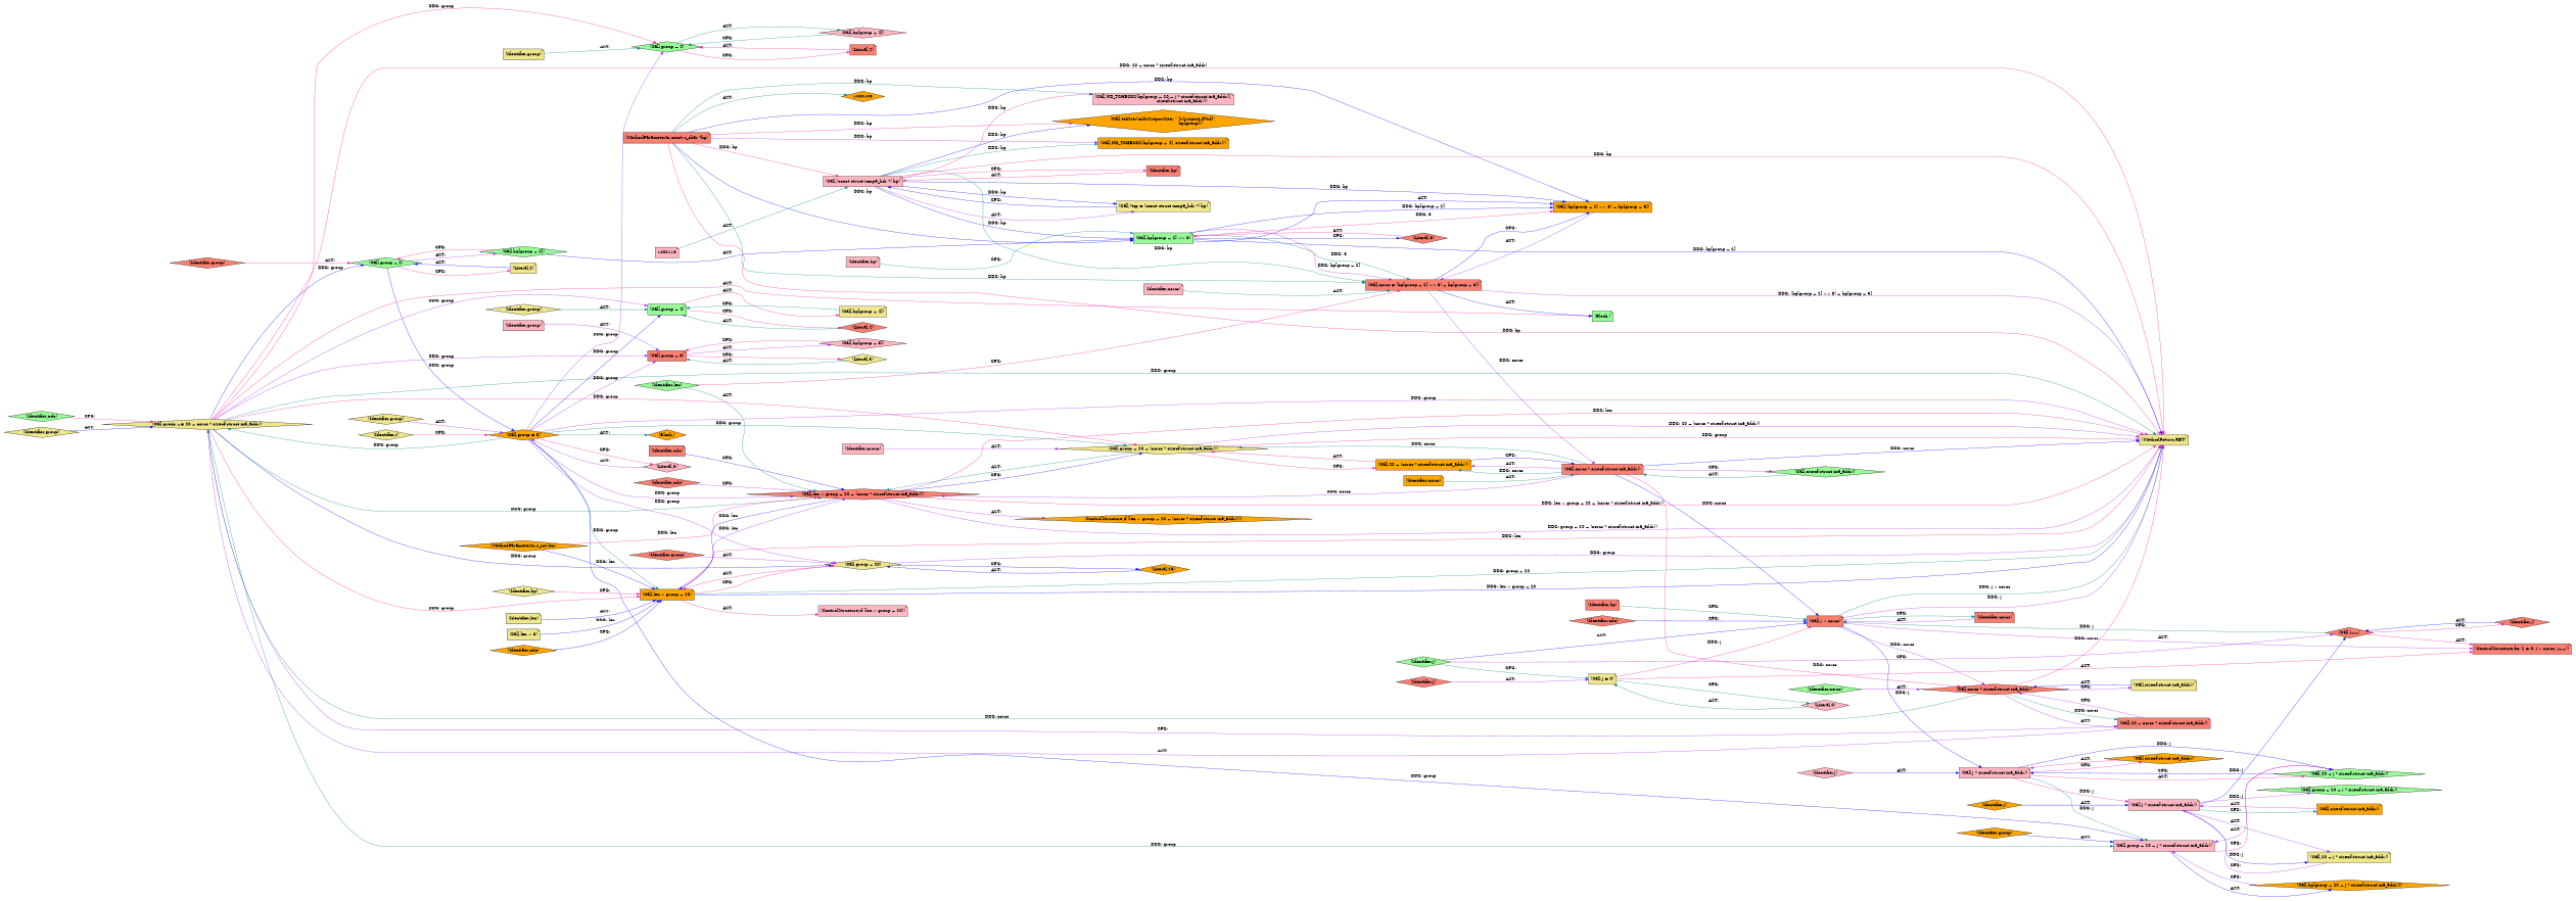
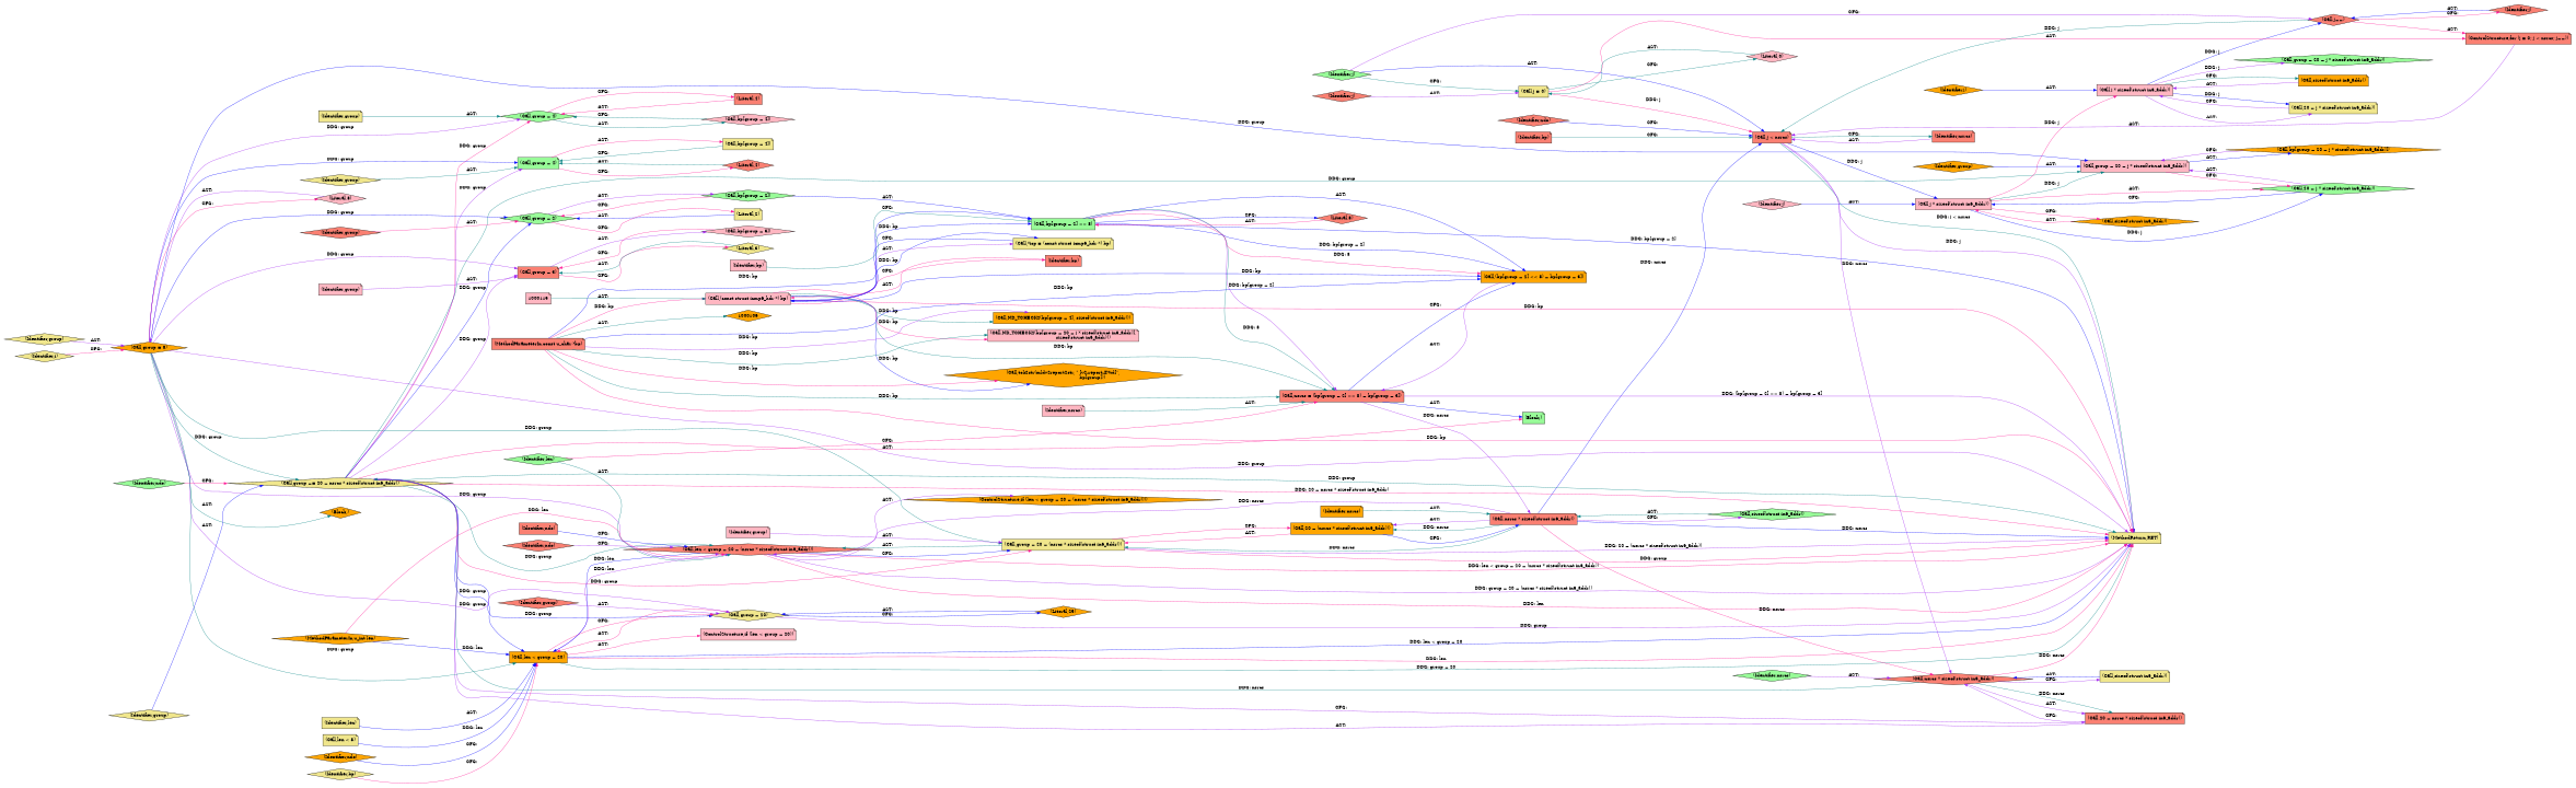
  digraph {
    rankdir=LR
    node [fillcolor=salmon shape=diamond style=filled]
    edge [color=blue]
    n1 [fillcolor=khaki label="(Call,group += 20 + nsrcs * sizeof(struct in6_addr))"]
    n2 [fillcolor=orange label="(Call,len < group + 20)" shape=note]
    n3 [label="(Call,len < group + 20 + (nsrcs * sizeof(struct in6_addr)))"]
    n4 [fillcolor=khaki label="(Call,group + 20)"]
    n5 [fillcolor=palegreen label="(Call,group + 4)"]
    n6 [fillcolor=palegreen label="(Call,group + 4)" shape=note]
    n7 [fillcolor=palegreen label="(Call,group + 2)"]
    n8 [label="(Call,group + 3)" shape=note]
-   n9 [fillcolor=khaki label="(Call,group + 20 + (nsrcs * sizeof(struct in6_addr)))"]
+   n9 [fillcolor=khaki label="(Call,group + 20 + (nsrcs * sizeof(struct in6_addr)))" shape=note]
    n10 [fillcolor=lightpink label="(Call,group + 20 + j * sizeof(struct in6_addr))" shape=note]
    n11 [fillcolor=palegreen label="(Block,)" shape=note]
    n12 [label="(Call,20 + nsrcs * sizeof(struct in6_addr))" shape=note]
    n13 [fillcolor=khaki label="(MethodReturn,RET)" shape=note]
    n14 [fillcolor=lightpink label="(ControlStructure,if (len < group + 20))" shape=note]
    n15 [fillcolor=orange label="(ControlStructure,if (len < group + 20 + (nsrcs * sizeof(struct in6_addr))))"]
    n16 [fillcolor=orange label="(Literal,25)"]
    n17 [label="(Literal,4)" shape=note]
    n18 [fillcolor=lightpink label="(Call,bp[group + 4])"]
    n19 [fillcolor=khaki label="(Call,bp[group + 4])" shape=note]
    n20 [label="(Literal,4)"]
    n21 [fillcolor=palegreen label="(Call,bp[group + 2])"]
    n22 [fillcolor=khaki label="(Literal,2)" shape=note]
    n23 [fillcolor=lightpink label="(Call,bp[group + 3])"]
    n24 [fillcolor=khaki label="(Literal,3)"]
    n25 [fillcolor=orange label="(Call,20 + (nsrcs * sizeof(struct in6_addr)))" shape=note]
    n26 [fillcolor=palegreen label="(Call,20 + j * sizeof(struct in6_addr))"]
    n27 [fillcolor=orange label="(Call,bp[group + 20 + j * sizeof(struct in6_addr)])"]
    n28 [label="(Call,nsrcs * sizeof(struct in6_addr))"]
    n29 [fillcolor=khaki label="(Call,sizeof(struct in6_addr))" shape=note]
    n30 [label="(Call,j < nsrcs)" shape=note]
    n31 [fillcolor=lightpink label="(Call,j * sizeof(struct in6_addr))" shape=note]
    n32 [label="(ControlStructure,for (j = 0; j < nsrcs; j++))" shape=note]
    n33 [label="(Identifier,nsrcs)" shape=note]
    n34 [fillcolor=lightpink label="(Call,j * sizeof(struct in6_addr))" shape=note]
    n35 [fillcolor=orange label="(Call,sizeof(struct in6_addr))"]
    n36 [fillcolor=khaki label="(Call,j = 0)" shape=note]
    n37 [fillcolor=lightpink label="(Literal,0)"]
    n38 [label="(Call,j++)"]
    n39 [label="(Identifier,j)"]
    n40 [fillcolor=orange label="(Call,sizeof(struct in6_addr))" shape=note]
    n41 [fillcolor=khaki label="(Call,20 + j * sizeof(struct in6_addr))" shape=note]
    n42 [fillcolor=palegreen label="(Call,group + 20 + j * sizeof(struct in6_addr))"]
    n43 [label="(Call,nsrcs * sizeof(struct in6_addr))" shape=note]
    n44 [fillcolor=palegreen label="(Call,sizeof(struct in6_addr))"]
    n45 [label="(Call,nsrcs = (bp[group + 2] << 8) + bp[group + 3])" shape=note]
    n46 [fillcolor=orange label="(Call,(bp[group + 2] << 8) + bp[group + 3])" shape=note]
    n47 [fillcolor=palegreen label="(Call,bp[group + 2] << 8)" shape=note]
    n48 [label="(Literal,8)"]
    n49 [fillcolor=lightpink label="(Call,(const struct icmp6_hdr *) bp)" shape=note]
    n50 [fillcolor=orange label="(Call,tok2str(mldv2report2str, \" [v2-report-#%d]\",\n                                         bp[group]))"]
    n51 [label="(Identifier,bp)" shape=note]
    n52 [fillcolor=khaki label="(Call,*icp = (const struct icmp6_hdr *) bp)" shape=note]
    n53 [fillcolor=orange label="(Call,ND_TCHECK2(bp[group + 4], sizeof(struct in6_addr)))" shape=note]
    n54 [fillcolor=lightpink label="(Call,ND_TCHECK2(bp[group + 20 + j * sizeof(struct in6_addr)],\n                            sizeof(struct in6_addr)))" shape=note]
    n55 [label="(MethodParameterIn,const u_char *bp)" shape=note]
    1000106 [fillcolor=orange]
    n57 [fillcolor=orange label="(Call,group = 8)"]
    n58 [fillcolor=orange label="(Block,)"]
    n59 [fillcolor=lightpink label="(Literal,8)"]
    n60 [label="(Identifier,ndo)" shape=note]
    n61 [fillcolor=lightpink label="(Identifier,group)" shape=note]
    n62 [fillcolor=orange label="(Identifier,j)"]
    n63 [fillcolor=khaki label="(Identifier,group)"]
    n64 [fillcolor=palegreen label="(Identifier,j)"]
    n65 [fillcolor=palegreen label="(Identifier,ndo)"]
    n66 [fillcolor=khaki label="(Identifier,i)"]
    n67 [fillcolor=khaki label="(Identifier,group)"]
    n68 [label="(Identifier,group)"]
    n69 [label="(Identifier,j)"]
    n70 [fillcolor=lightpink label="(Identifier,bp)" shape=note]
    n71 [fillcolor=khaki label="(Identifier,len)" shape=note]
    n72 [fillcolor=lightpink label="(Identifier,nsrcs)" shape=note]
    n73 [fillcolor=lightpink label="(Identifier,j)"]
    n74 [label="(Identifier,group)"]
    n75 [fillcolor=palegreen label="(Identifier,len)"]
    n76 [fillcolor=orange label="(MethodParameterIn,u_int len)"]
    n77 [fillcolor=khaki label="(Identifier,group)" shape=note]
    n78 [fillcolor=khaki label="(Call,len < 8)" shape=note]
    n79 [fillcolor=orange label="(Identifier,group)"]
    n80 [fillcolor=orange label="(Identifier,ndo)"]
    n81 [label="(Identifier,ndo)"]
    n82 [fillcolor=khaki label="(Identifier,group)"]
    n83 [fillcolor=palegreen label="(Identifier,nsrcs)"]
    n84 [fillcolor=lightpink label="(Identifier,group)" shape=note]
    n85 [label="(Identifier,bp)" shape=note]
    n86 [label="(Identifier,ndo)"]
    n87 [fillcolor=orange label="(Identifier,nsrcs)" shape=note]
    n88 [fillcolor=khaki label="(Identifier,bp)"]
    1000115 [fillcolor=lightpink shape=note]
-   n1 -> n2 [color=deeppink label="DDG: group"]
+   n1 -> n2 [label="DDG: group"]
    n1 -> n3 [color=teal label="DDG: group"]
    n1 -> n4 [label="DDG: group"]
    n1 -> n5 [color=deeppink label="DDG: group"]
    n1 -> n6 [color=purple label="DDG: group"]
    n1 -> n7 [label="DDG: group"]
    n1 -> n8 [color=purple label="DDG: group"]
    n1 -> n9 [color=deeppink label="DDG: group"]
    n1 -> n10 [color=teal label="DDG: group"]
    n1 -> n11 [color=deeppink label="AST: "]
    n1 -> n12 [color=purple label="CFG: "]
    n1 -> n13 [color=deeppink label="DDG: 20 + nsrcs * sizeof(struct in6_addr)"]
    n1 -> n13 [color=teal label="DDG: group"]
    n2 -> n3 [color=purple label="DDG: len"]
    n2 -> n4 [color=deeppink label="CFG: "]
    n2 -> n13 [color=teal label="DDG: group + 20"]
    n2 -> n13 [label="DDG: len < group + 20"]
    n2 -> n13 [color=deeppink label="DDG: len"]
    n2 -> n14 [color=deeppink label="AST: "]
    n3 -> n2 [label="DDG: len"]
    n3 -> n9 [label="CFG: "]
    n3 -> n13 [color=purple label="DDG: group + 20 + (nsrcs * sizeof(struct in6_addr))"]
    n3 -> n13 [color=deeppink label="DDG: len"]
    n3 -> n13 [color=deeppink label="DDG: len < group + 20 + (nsrcs * sizeof(struct in6_addr))"]
    n3 -> n15 [color=purple label="AST: "]
    n4 -> n2 [color=deeppink label="AST: "]
    n4 -> n13 [color=purple label="DDG: group"]
    n4 -> n16 [label="CFG: "]
    n5 -> n17 [color=deeppink label="CFG: "]
    n5 -> n18 [color=teal label="AST: "]
    n6 -> n19 [color=deeppink label="AST: "]
    n6 -> n20 [color=deeppink label="CFG: "]
    n7 -> n21 [color=purple label="AST: "]
    n7 -> n22 [color=deeppink label="CFG: "]
    n8 -> n23 [color=purple label="AST: "]
    n8 -> n24 [color=deeppink label="CFG: "]
    n9 -> n3 [color=teal label="AST: "]
    n9 -> n13 [color=purple label="DDG: 20 + (nsrcs * sizeof(struct in6_addr))"]
    n9 -> n13 [color=deeppink label="DDG: group"]
    n9 -> n25 [color=deeppink label="CFG: "]
    n10 -> n26 [color=deeppink label="CFG: "]
    n10 -> n27 [label="AST: "]
    n12 -> n1 [color=purple label="AST: "]
    n12 -> n28 [color=purple label="CFG: "]
    n16 -> n4 [label="AST: "]
    n17 -> n5 [color=deeppink label="AST: "]
    n18 -> n5 [color=teal label="CFG: "]
    n19 -> n6 [color=teal label="CFG: "]
    n20 -> n6 [color=teal label="AST: "]
    n21 -> n7 [color=deeppink label="CFG: "]
    n21 -> n47 [label="AST: "]
    n22 -> n7 [label="AST: "]
    n23 -> n8 [color=deeppink label="CFG: "]
    n24 -> n8 [color=teal label="AST: "]
    n25 -> n9 [color=deeppink label="AST: "]
    n25 -> n43 [label="CFG: "]
    n26 -> n10 [color=purple label="AST: "]
    n26 -> n31 [label="CFG: "]
    n27 -> n10 [color=purple label="CFG: "]
    n28 -> n1 [color=teal label="DDG: nsrcs"]
    n28 -> n12 [color=purple label="AST: "]
    n28 -> n12 [color=teal label="DDG: nsrcs"]
    n28 -> n13 [color=deeppink label="DDG: nsrcs"]
    n28 -> n29 [color=purple label="CFG: "]
    n29 -> n28 [label="AST: "]
    n30 -> n13 [color=teal label="DDG: j < nsrcs"]
    n30 -> n13 [color=purple label="DDG: j"]
    n30 -> n28 [color=purple label="DDG: nsrcs"]
    n30 -> n31 [label="DDG: j"]
-   n30 -> n32 [color=purple label="AST: "]
+   n32 -> n30 [color=purple label="AST: "]
    n30 -> n33 [color=teal label="CFG: "]
    n31 -> n10 [color=teal label="DDG: j"]
    n31 -> n26 [color=deeppink label="AST: "]
    n31 -> n26 [label="DDG: j"]
    n31 -> n34 [color=deeppink label="DDG: j"]
    n31 -> n35 [color=deeppink label="CFG: "]
    n33 -> n30 [color=purple label="AST: "]
    n34 -> n38 [label="DDG: j"]
    n34 -> n40 [color=teal label="CFG: "]
    n34 -> n41 [color=purple label="AST: "]
    n34 -> n41 [label="DDG: j"]
    n34 -> n42 [color=purple label="DDG: j"]
    n35 -> n31 [color=deeppink label="AST: "]
    n36 -> n30 [color=deeppink label="DDG: j"]
    n36 -> n32 [color=deeppink label="AST: "]
    n36 -> n37 [color=teal label="CFG: "]
    n37 -> n36 [color=teal label="AST: "]
    n38 -> n30 [color=teal label="DDG: j"]
    n38 -> n32 [color=deeppink label="AST: "]
    n38 -> n39 [color=deeppink label="CFG: "]
    n39 -> n38 [label="AST: "]
    n40 -> n34 [color=purple label="AST: "]
    n41 -> n34 [color=purple label="CFG: "]
    n43 -> n3 [color=purple label="DDG: nsrcs"]
    n43 -> n9 [color=teal label="DDG: nsrcs"]
    n43 -> n13 [label="DDG: nsrcs"]
    n43 -> n25 [color=purple label="AST: "]
    n43 -> n25 [color=teal label="DDG: nsrcs"]
    n43 -> n28 [color=deeppink label="DDG: nsrcs"]
    n43 -> n30 [label="DDG: nsrcs"]
    n43 -> n44 [color=purple label="CFG: "]
    n44 -> n43 [color=teal label="AST: "]
    n45 -> n11 [label="AST: "]
    n45 -> n13 [color=purple label="DDG: (bp[group + 2] << 8) + bp[group + 3]"]
    n45 -> n43 [color=purple label="DDG: nsrcs"]
    n45 -> n46 [label="CFG: "]
    n46 -> n45 [color=purple label="AST: "]
    n47 -> n13 [label="DDG: bp[group + 2]"]
    n47 -> n45 [color=purple label="DDG: bp[group + 2]"]
    n47 -> n45 [color=teal label="DDG: 8"]
    n47 -> n46 [label="AST: "]
    n47 -> n46 [label="DDG: bp[group + 2]"]
    n47 -> n46 [color=deeppink label="DDG: 8"]
    n47 -> n48 [label="CFG: "]
    n48 -> n47 [color=deeppink label="AST: "]
    n49 -> n13 [color=deeppink label="DDG: bp"]
    n49 -> n45 [color=teal label="DDG: bp"]
    n49 -> n46 [label="DDG: bp"]
    n49 -> n47 [label="DDG: bp"]
    n49 -> n50 [label="DDG: bp"]
    n49 -> n51 [color=deeppink label="CFG: "]
    n49 -> n52 [color=purple label="AST: "]
    n49 -> n52 [label="DDG: bp"]
    n49 -> n53 [color=teal label="DDG: bp"]
    n49 -> n54 [color=deeppink label="DDG: bp"]
    n51 -> n49 [color=deeppink label="AST: "]
    n52 -> n49 [label="CFG: "]
    n55 -> n13 [color=deeppink label="DDG: bp"]
    n55 -> n45 [color=teal label="DDG: bp"]
    n55 -> n46 [label="DDG: bp"]
    n55 -> n47 [label="DDG: bp"]
    n55 -> n49 [color=deeppink label="DDG: bp"]
    n55 -> n50 [color=deeppink label="DDG: bp"]
    n55 -> n53 [color=purple label="DDG: bp"]
    n55 -> n54 [color=teal label="DDG: bp"]
    n55 -> 1000106 [color=teal label="AST: "]
    n57 -> n1 [color=teal label="DDG: group"]
    n57 -> n2 [color=teal label="DDG: group"]
    n57 -> n3 [color=purple label="DDG: group"]
    n57 -> n4 [color=purple label="DDG: group"]
    n57 -> n5 [color=purple label="DDG: group"]
    n57 -> n6 [label="DDG: group"]
-   n7 -> n57 [label="DDG: group"]
+   n57 -> n7 [label="DDG: group"]
    n57 -> n8 [color=purple label="DDG: group"]
    n57 -> n9 [color=teal label="DDG: group"]
    n57 -> n10 [label="DDG: group"]
    n57 -> n13 [color=purple label="DDG: group"]
    n57 -> n58 [color=teal label="AST: "]
    n57 -> n59 [color=deeppink label="CFG: "]
    n59 -> n57 [color=purple label="AST: "]
    n60 -> n3 [label="CFG: "]
    n61 -> n8 [color=purple label="AST: "]
    n62 -> n34 [label="AST: "]
    n63 -> n57 [color=purple label="AST: "]
    n64 -> n30 [label="AST: "]
    n64 -> n36 [color=teal label="CFG: "]
    n64 -> n38 [color=purple label="CFG: "]
    n65 -> n1 [color=deeppink label="CFG: "]
    n66 -> n57 [color=deeppink label="CFG: "]
    n67 -> n6 [color=teal label="AST: "]
    n68 -> n4 [color=purple label="AST: "]
    n69 -> n36 [color=purple label="AST: "]
    n70 -> n47 [color=teal label="CFG: "]
    n71 -> n2 [label="AST: "]
    n72 -> n45 [color=teal label="AST: "]
    n73 -> n31 [label="AST: "]
    n74 -> n7 [color=deeppink label="AST: "]
    n75 -> n3 [color=teal label="AST: "]
    n75 -> n45 [color=deeppink label="CFG: "]
    n76 -> n2 [label="DDG: len"]
    n76 -> n3 [color=deeppink label="DDG: len"]
    n77 -> n5 [color=teal label="AST: "]
    n78 -> n2 [label="DDG: len"]
    n79 -> n10 [label="AST: "]
    n80 -> n2 [label="CFG: "]
    n81 -> n3 [color=purple label="CFG: "]
    n82 -> n1 [label="AST: "]
    n83 -> n28 [color=purple label="AST: "]
    n84 -> n9 [color=purple label="AST: "]
    n85 -> n30 [color=teal label="CFG: "]
    n86 -> n30 [label="CFG: "]
    n87 -> n43 [color=teal label="AST: "]
    n88 -> n2 [color=deeppink label="CFG: "]
    1000115 -> n49 [color=teal label="AST: "]
  }
